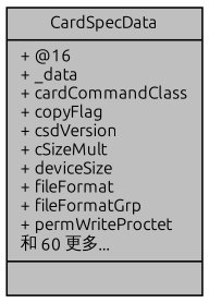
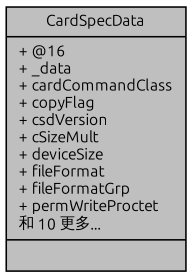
  digraph {
    fontname=Ubuntu
-   n1 [color=black fillcolor=grey75 fontcolor=black fontname=Ubuntu fontsize=10 height=0.2 label="{CardSpecData\n|+ @16\l+ _data\l+ cardCommandClass\l+ copyFlag\l+ csdVersion\l+ cSizeMult\l+ deviceSize\l+ fileFormat\l+ fileFormatGrp\l+ permWriteProctet\l和 60 更多...\l|}" shape=record style=filled width=0.4]
+   n1 [color=black fillcolor=grey75 fontcolor=black fontname=Ubuntu fontsize=10 height=0.2 label="{CardSpecData\n|+ @16\l+ _data\l+ cardCommandClass\l+ copyFlag\l+ csdVersion\l+ cSizeMult\l+ deviceSize\l+ fileFormat\l+ fileFormatGrp\l+ permWriteProctet\l和 10 更多...\l|}" shape=record style=filled width=0.4]
  }
